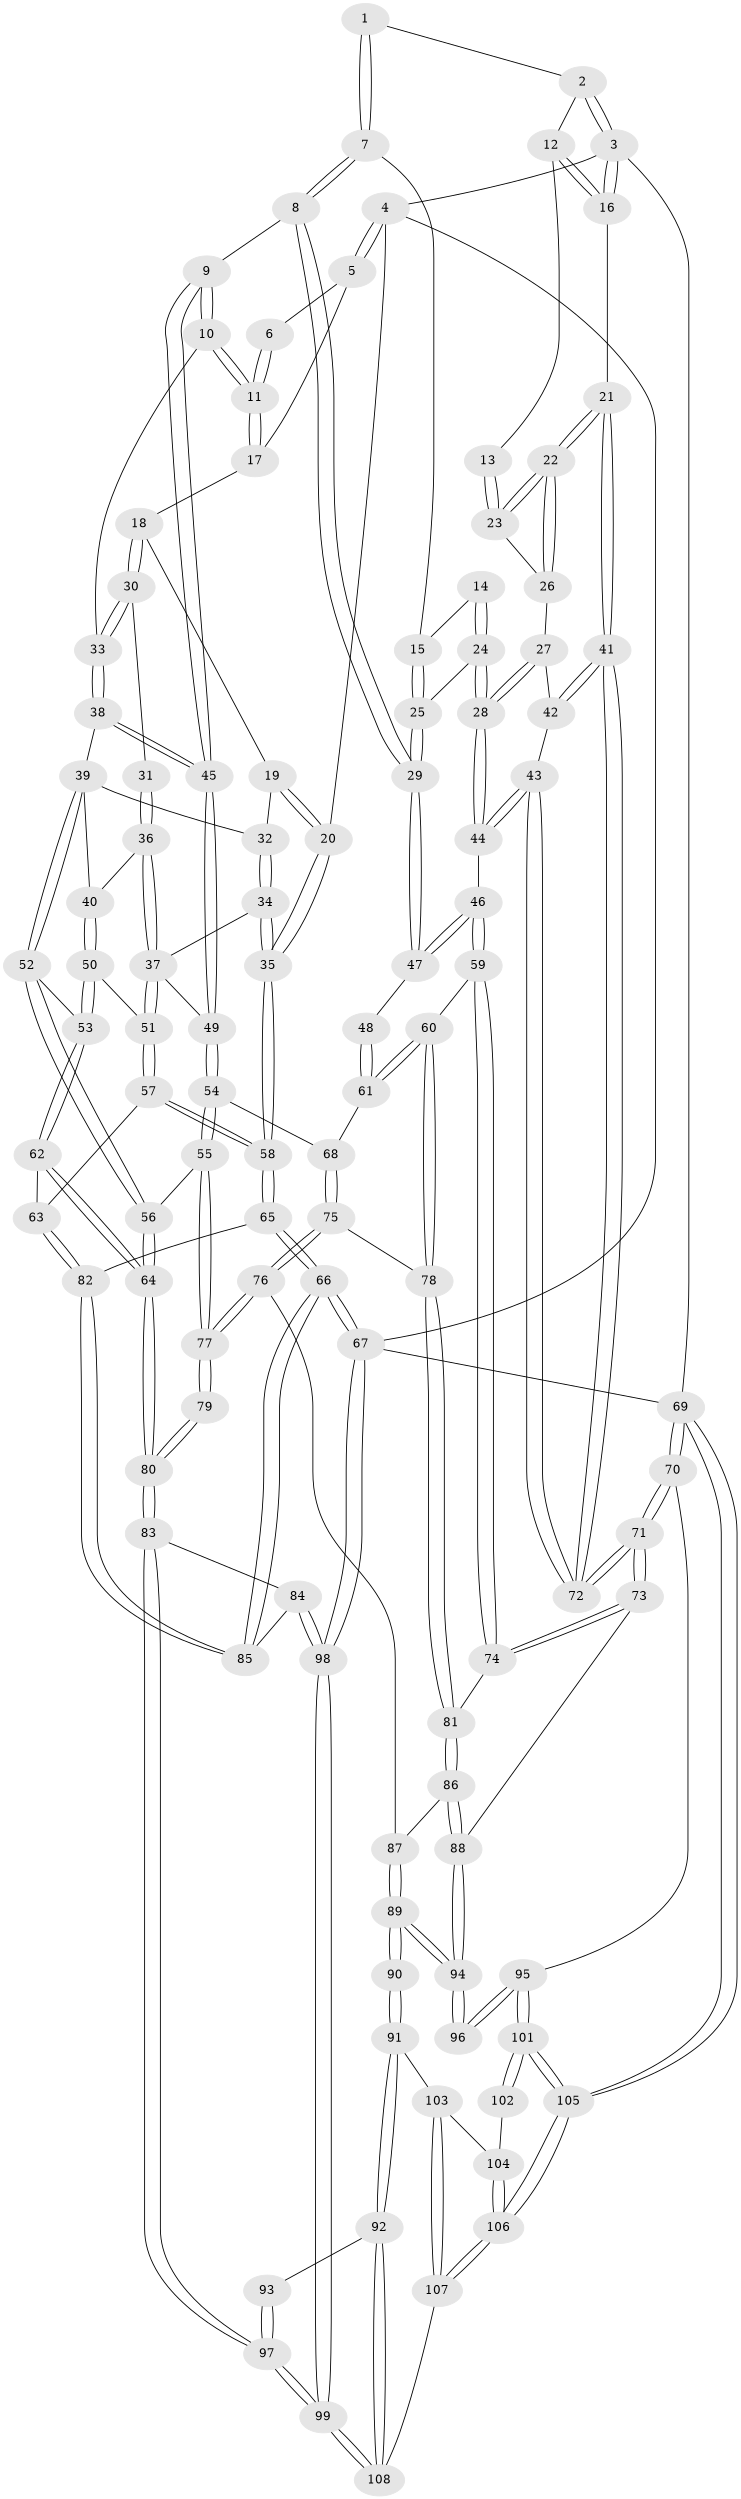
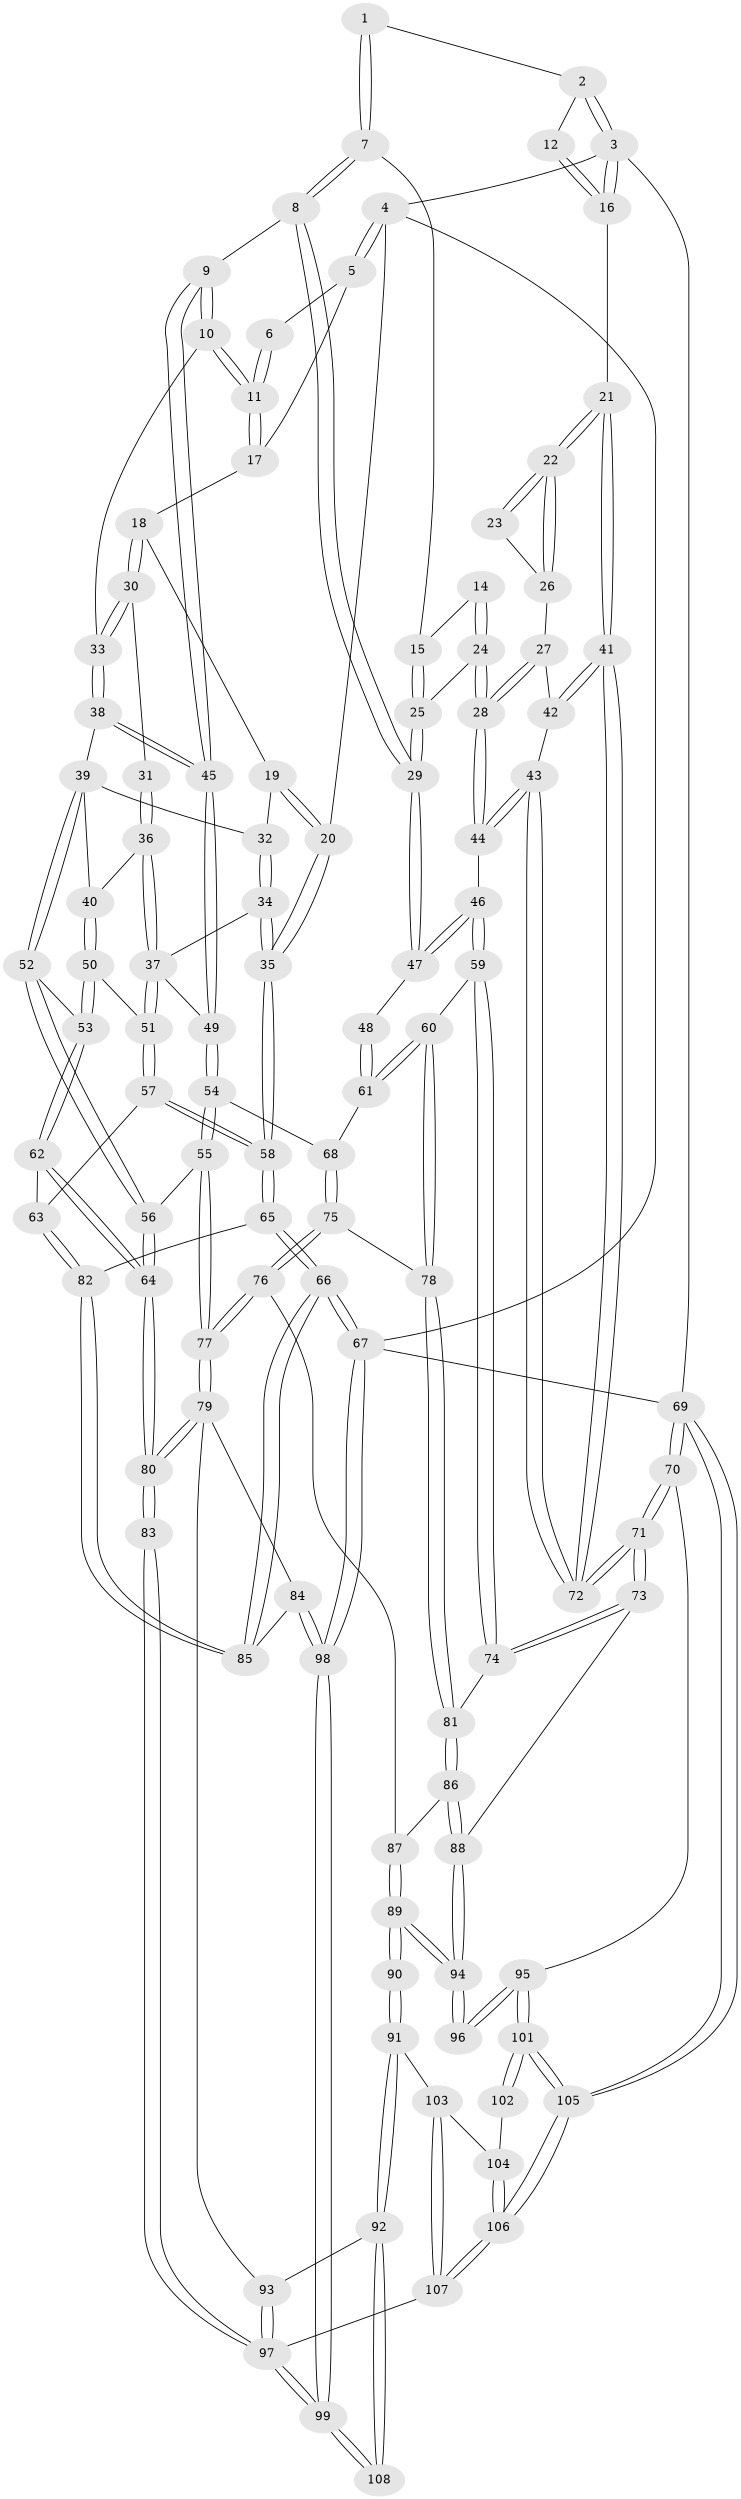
  graph {
    node [color=gray90 style=filled]
    1
    2
    7
    3
    12
    8
    15
    4
    16
    69
-   13
    5
    20
    67
    21
    70
    105
    6
    17
    35
    98
    11
    18
    9
    29
    25
    10
    45
    47
    33
    49
    38
    23
    14
    24
    26
    28
    22
    41
    19
    30
    32
    31
    34
    58
    42
    72
    27
    44
    43
    46
    48
    36
    37
    40
    39
    51
    65
    50
    57
    52
    53
    56
    59
    54
    60
    74
    61
    68
    55
    62
    63
    64
    77
    75
    79
    80
    82
    66
    78
    81
    85
    83
    99
    76
    71
    95
    106
    73
    96
    101
    88
    94
    86
    87
    89
    93
    97
    84
    90
    91
    92
    103
    108
    104
    107
    102
    1 -- 2
    1 -- 7
    1 -- 7
    2 -- 3
    2 -- 3
    2 -- 12
    7 -- 8
    7 -- 8
    7 -- 15
    3 -- 4
    3 -- 16
    3 -- 16
    3 -- 69
    12 -- 16
    12 -- 16
-   12 -- 13
    8 -- 9
    8 -- 29
    8 -- 29
    15 -- 25
    15 -- 25
    4 -- 5
    4 -- 5
    4 -- 20
    4 -- 67
    16 -- 21
    69 -- 70
    69 -- 70
    69 -- 105
    69 -- 105
-   13 -- 23
-   13 -- 23
    5 -- 6
    5 -- 17
    20 -- 35
    20 -- 35
    67 -- 69
    67 -- 98
    67 -- 98
    21 -- 22
    21 -- 22
    21 -- 41
    21 -- 41
    70 -- 71
    70 -- 71
    70 -- 95
    105 -- 106
    105 -- 106
    6 -- 11
    6 -- 11
    17 -- 18
    35 -- 58
    35 -- 58
    98 -- 99
    98 -- 99
    11 -- 17
    11 -- 17
    18 -- 19
    18 -- 30
    18 -- 30
    9 -- 10
    9 -- 10
    9 -- 45
    9 -- 45
    29 -- 47
    29 -- 47
    25 -- 29
    25 -- 29
    10 -- 11
    10 -- 11
    10 -- 33
    45 -- 49
    45 -- 49
    47 -- 48
    33 -- 38
    33 -- 38
    49 -- 54
    49 -- 54
    38 -- 45
    38 -- 45
    38 -- 39
    23 -- 26
    14 -- 15
    14 -- 24
    14 -- 24
    24 -- 25
    24 -- 28
    24 -- 28
    26 -- 27
    28 -- 44
    28 -- 44
    22 -- 23
    22 -- 23
    22 -- 26
    22 -- 26
    41 -- 42
    41 -- 42
    41 -- 72
    41 -- 72
    19 -- 20
    19 -- 20
    19 -- 32
    30 -- 33
    30 -- 33
    30 -- 31
    32 -- 34
    32 -- 34
    31 -- 36
    31 -- 36
    34 -- 35
    34 -- 35
    34 -- 37
    58 -- 65
    58 -- 65
    42 -- 43
    27 -- 28
    27 -- 28
    27 -- 42
    44 -- 46
    43 -- 72
    43 -- 72
    43 -- 44
    43 -- 44
    46 -- 47
    46 -- 47
    46 -- 59
    46 -- 59
    48 -- 61
    48 -- 61
    36 -- 37
    36 -- 37
    36 -- 40
    37 -- 49
    37 -- 51
    37 -- 51
    40 -- 50
    40 -- 50
    39 -- 32
    39 -- 40
    39 -- 52
    39 -- 52
    51 -- 57
    51 -- 57
    65 -- 82
    65 -- 66
    65 -- 66
    50 -- 51
    50 -- 53
    50 -- 53
    57 -- 58
    57 -- 58
    57 -- 63
    52 -- 53
    52 -- 56
    52 -- 56
    53 -- 62
    53 -- 62
    56 -- 64
    56 -- 64
    59 -- 60
    59 -- 74
    59 -- 74
    54 -- 68
    54 -- 55
    54 -- 55
    60 -- 61
    60 -- 61
    60 -- 78
    60 -- 78
    74 -- 81
    61 -- 68
    68 -- 75
    68 -- 75
    55 -- 56
    55 -- 77
    55 -- 77
    62 -- 63
    62 -- 64
    62 -- 64
    63 -- 82
    63 -- 82
    64 -- 80
    64 -- 80
    77 -- 79
    77 -- 79
    75 -- 78
    75 -- 76
    75 -- 76
    79 -- 80
    79 -- 80
+   79 -- 93
    80 -- 83
    80 -- 83
    82 -- 85
    82 -- 85
    66 -- 67
    66 -- 67
    66 -- 85
    66 -- 85
    78 -- 81
    78 -- 81
    81 -- 86
    81 -- 86
    83 -- 97
    83 -- 97
-   83 -- 84
+   79 -- 84
    99 -- 108
    99 -- 108
    76 -- 77
    76 -- 77
    76 -- 87
    71 -- 72
    71 -- 72
    71 -- 73
    71 -- 73
    95 -- 96
    95 -- 96
    95 -- 101
    95 -- 101
    106 -- 107
    106 -- 107
    73 -- 74
    73 -- 74
    73 -- 88
    101 -- 105
    101 -- 105
    101 -- 102
    101 -- 102
    88 -- 94
    88 -- 94
    94 -- 96
    94 -- 96
    86 -- 88
    86 -- 88
    86 -- 87
    87 -- 89
    87 -- 89
    89 -- 94
    89 -- 94
    89 -- 90
    89 -- 90
    93 -- 97
    93 -- 97
    97 -- 99
    97 -- 99
    84 -- 98
    84 -- 98
    84 -- 85
    90 -- 91
    90 -- 91
    91 -- 92
    91 -- 92
    91 -- 103
    92 -- 93
    92 -- 108
    92 -- 108
    103 -- 104
    103 -- 107
    103 -- 107
    104 -- 106
    104 -- 106
-   107 -- 108
+   107 -- 97
    102 -- 104
  }
